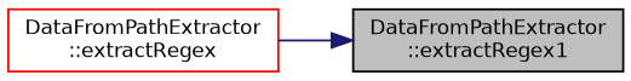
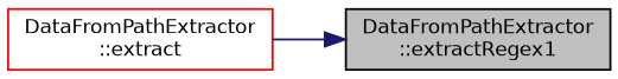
  digraph {
    rankdir=RL
    node [fontname=Helvetica fontsize=10 shape=record style=filled]
    n1 [color=black fillcolor=grey75 fontcolor=black height=0.2 label="DataFromPathExtractor\l::extractRegex1" width=0.4]
-   n2 [color=red fillcolor=white height=0.2 label="DataFromPathExtractor\l::extractRegex" width=0.4]
+   n2 [color=red fillcolor=white height=0.2 label="DataFromPathExtractor\l::extract" width=0.4]
    n1 -> n2 [color=midnightblue dir=back fontname=Helvetica fontsize=10 labelfontname=Helvetica labelfontsize=10 style=solid]
  }
